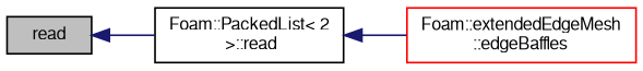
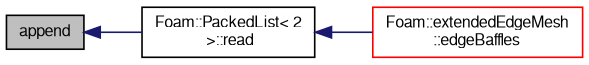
  digraph {
    rankdir=LR
    node [color=black fontname=FreeSans fontsize=10 shape=record]
    edge [color=midnightblue dir=back fontname=FreeSans fontsize=10 labelfontname=FreeSans labelfontsize=10 style=solid]
-   n1 [fillcolor=grey75 fontcolor=black height=0.2 label=read style=filled width=0.4]
+   n1 [fillcolor=grey75 fontcolor=black height=0.2 label=append style=filled width=0.4]
    n2 [height=0.2 label="Foam::PackedList\< 2\l \>::read" width=0.4]
    n3 [color=red height=0.2 label="Foam::extendedEdgeMesh\l::edgeBaffles" width=0.4]
    n1 -> n2
    n2 -> n3
  }
